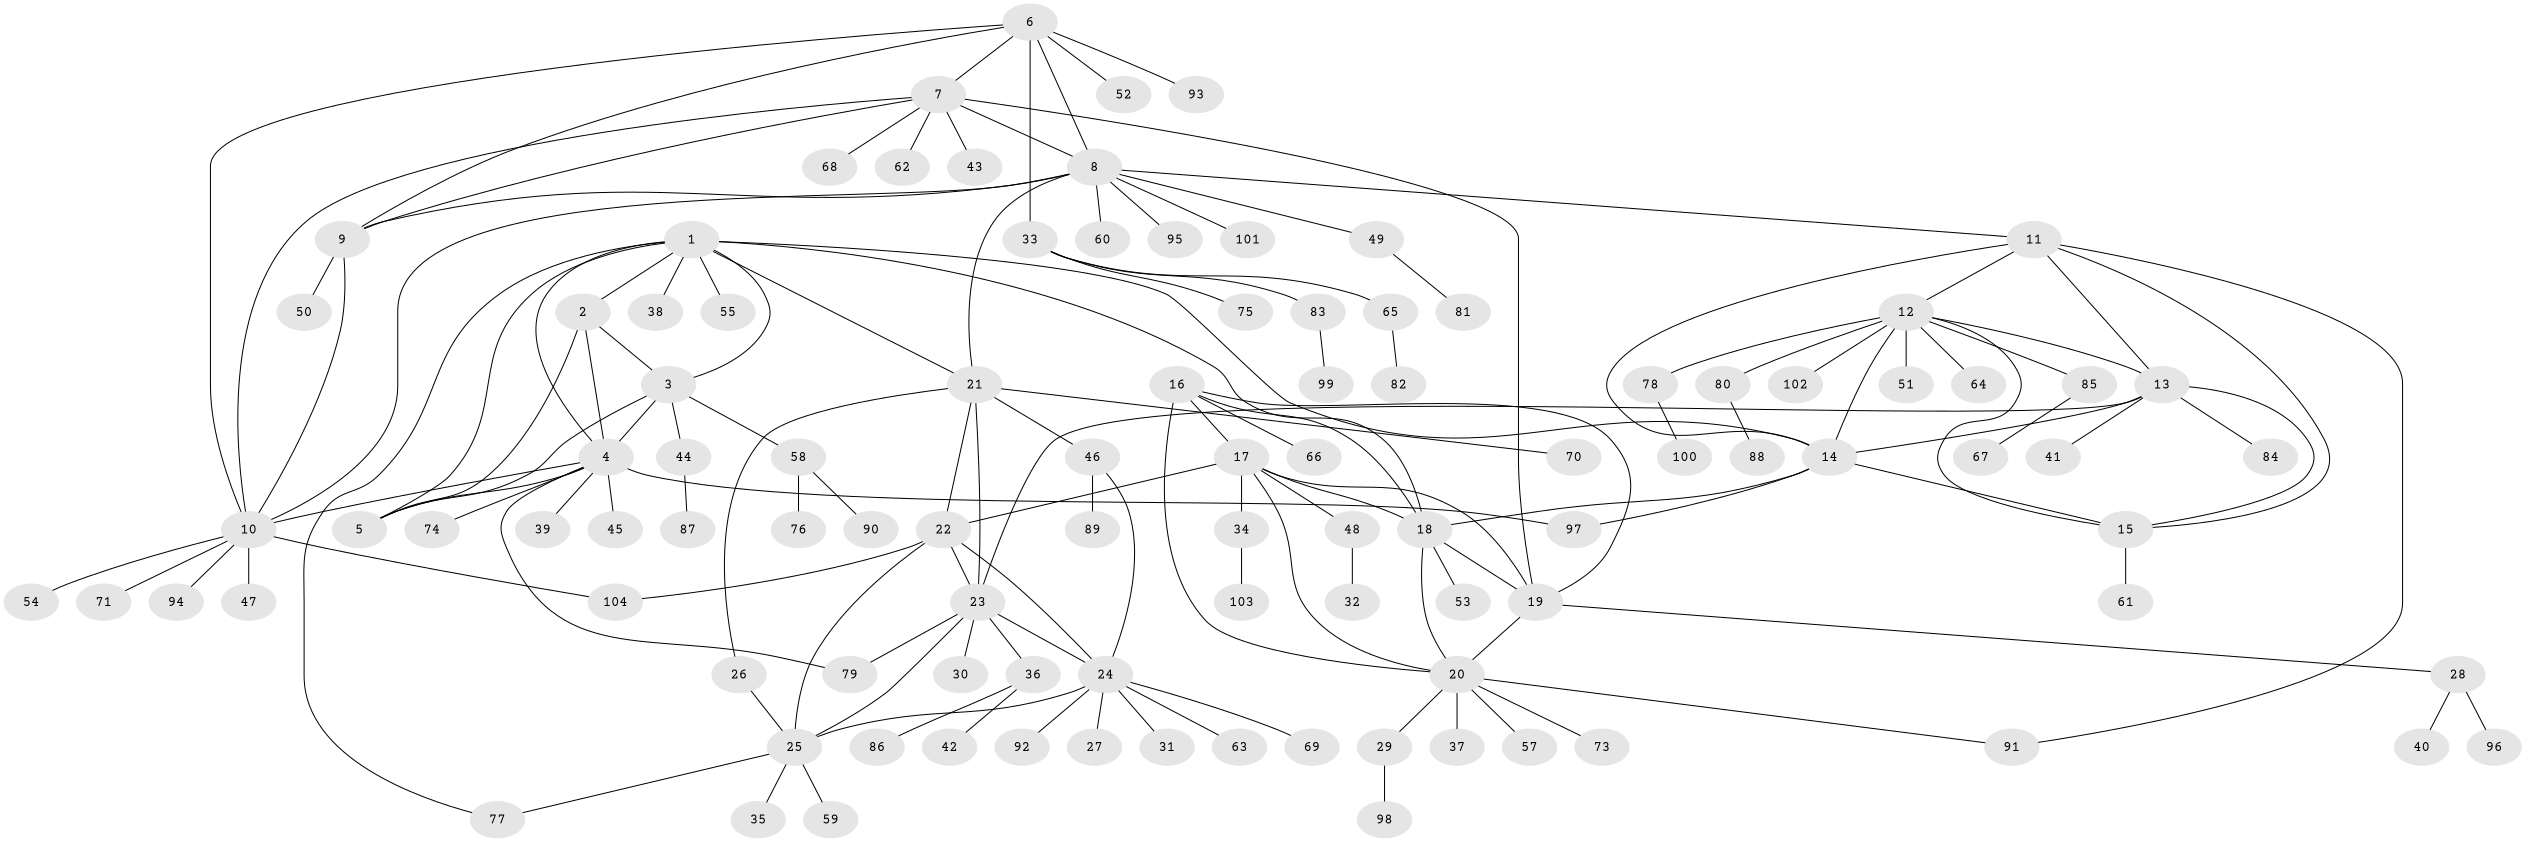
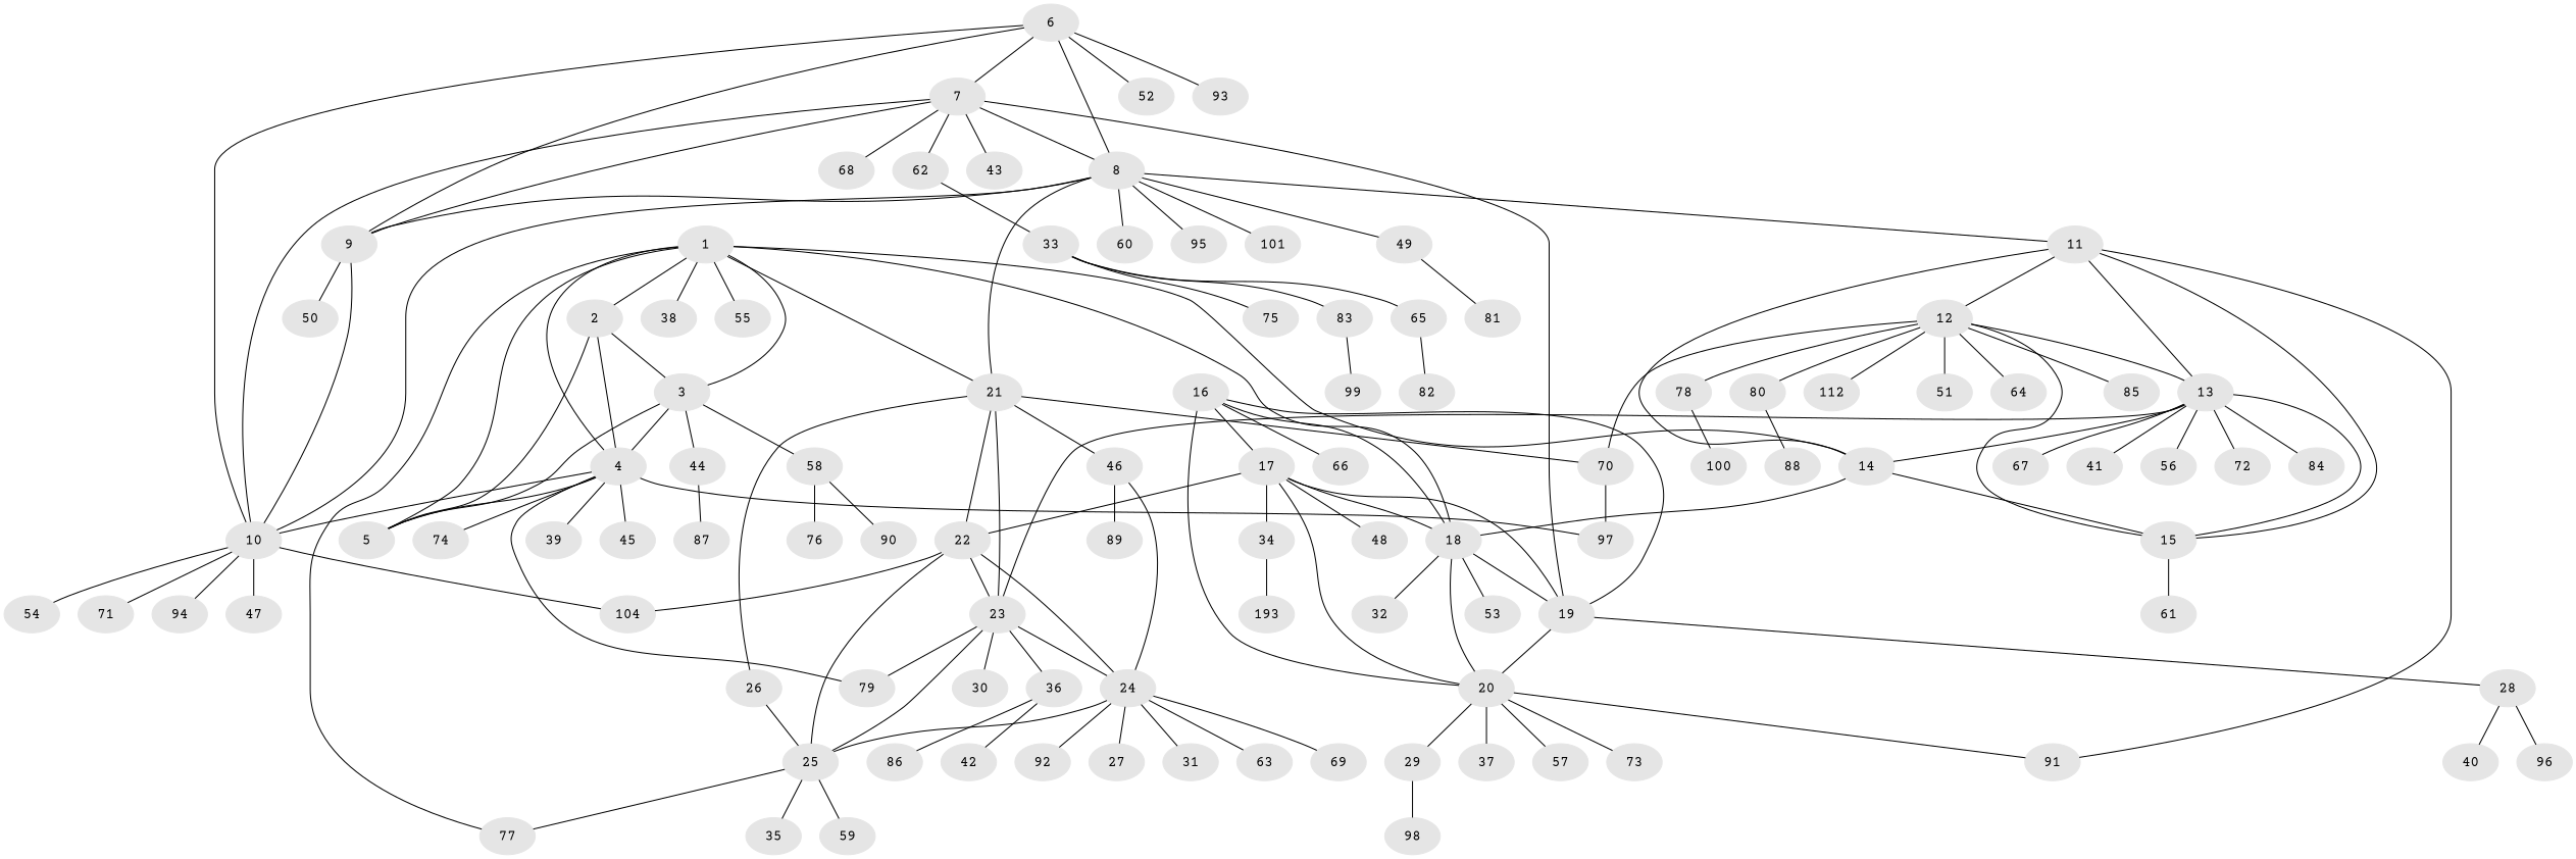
  graph {
    fontname="Courier Prime"
    node [color=gray90 fontname="Courier Prime" style=filled]
    edge [fontname="Courier Prime"]
    1
    2
    3
    4
    5
    14
    18
    21
    38
    55
    77
    44
    58
    10
    39
    45
    74
    79
    97
    15
    19
    20
    32
    53
    23
    22
    26
    46
    70
    87
    76
    90
    47
    54
    71
    94
    104
    6
    7
    8
    9
    33
    52
    93
    43
    62
    68
    11
    49
    60
    95
    101
    50
    65
    75
    83
    28
    12
    13
    91
    81
    51
    64
    78
    80
    85
-   102
+   102 [label=112]
    41
+   56
    67
+   72
    84
    61
    100
    88
    24
    25
    30
    36
    16
    17
    66
    34
    48
    29
    37
    57
    73
-   103
+   103 [label=193]
    40
    96
    98
    27
    31
    63
    69
    92
    35
    59
    89
    42
    86
    82
    99
    1 -- 2
    1 -- 3
    1 -- 4
    1 -- 5
    1 -- 14
    1 -- 18
    1 -- 21
    1 -- 38
    1 -- 55
    1 -- 77
    2 -- 3
    2 -- 4
    2 -- 5
    3 -- 4
    3 -- 5
    3 -- 44
    3 -- 58
    4 -- 5
    4 -- 10
    4 -- 39
    4 -- 45
    4 -- 74
    4 -- 79
    4 -- 97
    14 -- 18
-   14 -- 97
+   70 -- 97
    14 -- 15
    18 -- 19
    18 -- 20
-   48 -- 32
+   18 -- 32
    18 -- 53
    21 -- 23
    21 -- 22
    21 -- 26
    21 -- 46
    21 -- 70
    44 -- 87
    58 -- 76
    58 -- 90
    10 -- 47
    10 -- 54
    10 -- 71
    10 -- 94
    10 -- 104
    15 -- 61
    19 -- 20
    19 -- 28
    20 -- 91
    20 -- 29
    20 -- 37
    20 -- 57
    20 -- 73
    23 -- 79
    23 -- 24
    23 -- 25
    23 -- 30
    23 -- 36
    22 -- 23
    22 -- 104
    22 -- 24
    22 -- 25
    26 -- 25
    46 -- 24
    46 -- 89
    6 -- 10
    6 -- 7
    6 -- 8
    6 -- 9
-   6 -- 33
+   62 -- 33
    6 -- 52
    6 -- 93
    7 -- 10
    7 -- 19
    7 -- 8
    7 -- 9
    7 -- 43
    7 -- 62
    7 -- 68
    8 -- 21
    8 -- 10
    8 -- 9
    8 -- 11
    8 -- 49
    8 -- 60
    8 -- 95
    8 -- 101
    9 -- 10
    9 -- 50
    33 -- 65
    33 -- 75
    33 -- 83
    11 -- 14
    11 -- 15
    11 -- 12
    11 -- 13
    11 -- 91
    49 -- 81
    65 -- 82
    83 -- 99
    28 -- 40
    28 -- 96
-   12 -- 14
+   12 -- 70
    12 -- 15
    12 -- 13
    12 -- 51
    12 -- 64
    12 -- 78
    12 -- 80
    12 -- 85
    12 -- 102
    13 -- 14
    13 -- 15
    13 -- 23
    13 -- 41
-   85 -- 67
+   13 -- 56
+   13 -- 67
+   13 -- 72
    13 -- 84
    78 -- 100
    80 -- 88
    24 -- 25
    24 -- 27
    24 -- 31
    24 -- 63
    24 -- 69
    24 -- 92
    25 -- 77
    25 -- 35
    25 -- 59
    36 -- 42
    36 -- 86
    16 -- 18
    16 -- 19
    16 -- 20
    16 -- 17
    16 -- 66
    17 -- 18
    17 -- 19
    17 -- 20
    17 -- 22
    17 -- 34
    17 -- 48
    34 -- 103
    29 -- 98
  }
